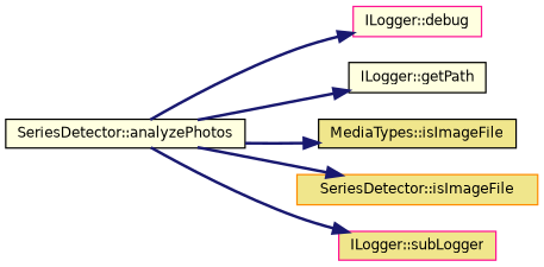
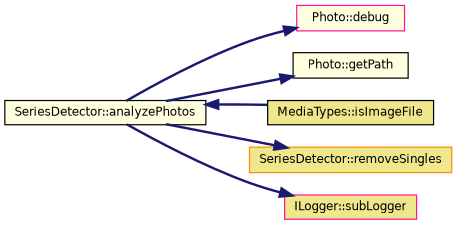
  digraph {
    rankdir=LR
    node [color=black fillcolor=lightyellow fontname=Helvetica fontsize=10 shape=record style=filled]
    edge [color=midnightblue fontname=Helvetica fontsize=10 labelfontname=Helvetica labelfontsize=10 style=bold]
    n1 [fontcolor=black height=0.2 label="SeriesDetector::analyzePhotos" width=0.4]
-   n2 [color=deeppink height=0.2 label="ILogger::debug" width=0.4]
-   n3 [height=0.2 label="ILogger::getPath" width=0.4]
+   n2 [color=deeppink height=0.2 label="Photo::debug" width=0.4]
+   n3 [height=0.2 label="Photo::getPath" width=0.4]
    n4 [fillcolor=khaki height=0.2 label="MediaTypes::isImageFile" width=0.4]
-   n5 [color=darkorange fillcolor=khaki height=0.2 label="SeriesDetector::isImageFile" width=0.4]
+   n5 [color=darkorange fillcolor=khaki height=0.2 label="SeriesDetector::removeSingles" width=0.4]
    n6 [color=deeppink fillcolor=khaki height=0.2 label="ILogger::subLogger" width=0.4]
    n1 -> n2
    n1 -> n3
-   n1 -> n4
+   n4 -> n1
    n1 -> n5
    n1 -> n6
  }
